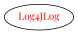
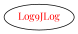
  digraph {
    concentrate=true
    rankdir=LR
    ranksep=2.0
    splines=ortho
    fontname="Playfair Display"
-   Log4JLog [fontcolor=red fontname="Playfair Display"]
+   Log4JLog [fontcolor=red fontname="Playfair Display" label=Log9JLog]
  }
